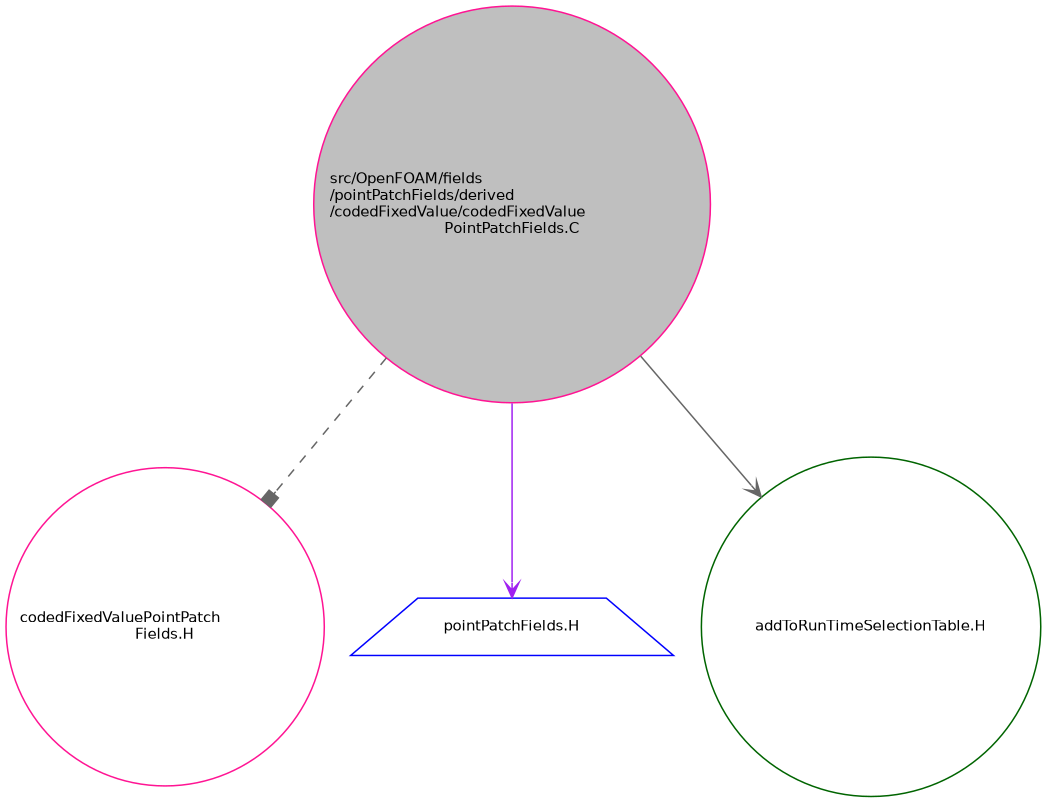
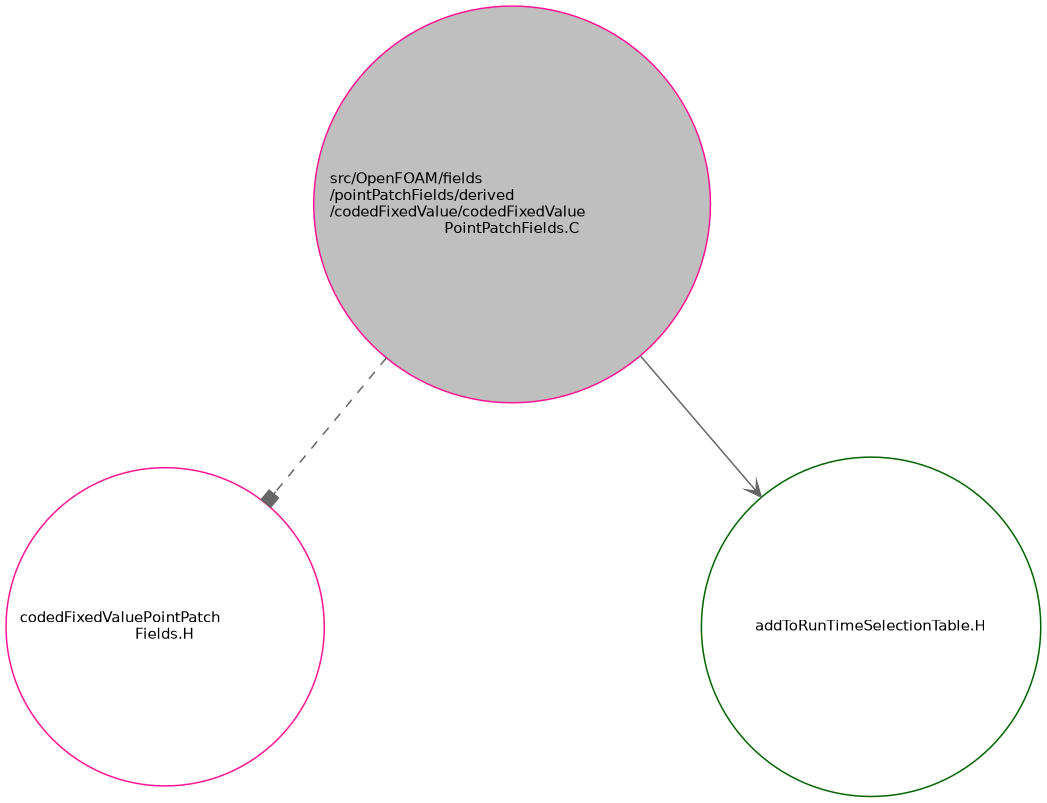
  digraph {
    node [color=deeppink fontname=Helvetica fontsize=10 shape=circle]
    edge [color=gray40 fontname=Helvetica fontsize=10 labelfontname=Helvetica labelfontsize=10 style=solid arrowhead=vee]
    n1 [fillcolor=grey75 fontcolor=black height=0.2 label="src/OpenFOAM/fields\l/pointPatchFields/derived\l/codedFixedValue/codedFixedValue\lPointPatchFields.C" style=filled width=0.4]
    n2 [height=0.2 label="codedFixedValuePointPatch\lFields.H" width=0.4]
-   n3 [color=blue height=0.2 label="pointPatchFields.H" shape=trapezium width=0.4]
    n4 [color=darkgreen height=0.2 label="addToRunTimeSelectionTable.H" width=0.4]
    n1 -> n2 [style=dashed arrowhead=box]
-   n1 -> n3 [color=purple]
    n1 -> n4
  }
